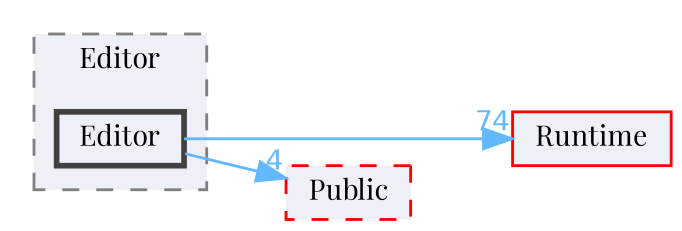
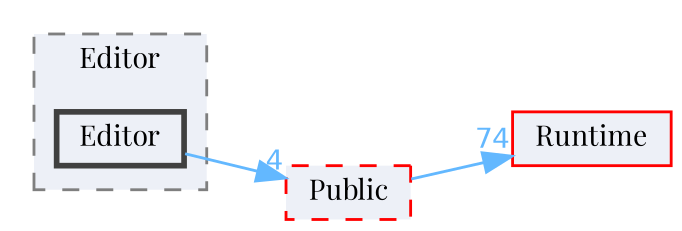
  digraph {
    compound=true
    fontname="Playfair Display"
    rankdir=LR
    node [color=red fillcolor="#edf0f7" fontname="Playfair Display" fontsize=10 shape=box]
    edge [color=steelblue1 fontcolor=steelblue1 fontname="Playfair Display" fontsize=10 labeldistance=1.5 labelfontname=Helvetica labelfontsize=10]
    n1 [color=grey25 height=0.2 label=Editor style="filled,bold" width=0.4]
    n2 [height=0.2 label=Runtime style=filled width=0.4]
    n3 [height=0.2 label=Public style="filled,dashed" width=0.4]
    subgraph cluster_1 {
      bgcolor="#edf0f7"
      fontsize=10
      label=Editor
      pencolor=grey50
      style="filled,dashed"
      n1
    }
-   n1 -> n2 [headlabel=74]
+   n3 -> n2 [headlabel=74]
    n1 -> n3 [headlabel=4]
  }
